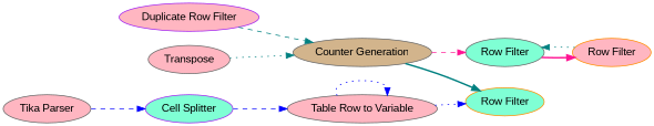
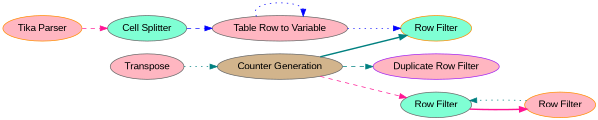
  digraph {
    fontname="Liberation Sans"
    rankdir=LR
    node [color=gray40 fillcolor=lightpink fontname="Liberation Sans" style=filled]
    edge [color=blue fontname="Liberation Sans" style=dotted]
    n1 [label="Table Row to Variable"]
    n2 [color=darkorange fillcolor=aquamarine label="Row Filter"]
    n3 [fillcolor=tan label="Counter Generation"]
    n4 [color=purple label="Duplicate Row Filter"]
    n5 [fillcolor=aquamarine label="Row Filter"]
    n6 [color=darkorange label="Row Filter"]
    n7 [label=Transpose]
-   n8 [color=purple fillcolor=aquamarine label="Cell Splitter"]
-   n9 [label="Tika Parser"]
+   n8 [fillcolor=aquamarine label="Cell Splitter"]
+   n9 [color=darkorange label="Tika Parser"]
    n1 -> n1
    n1 -> n2
    n3 -> n2 [color=teal style=bold]
-   n4 -> n3 [color=teal style=dashed]
+   n3 -> n4 [color=teal style=dashed]
    n3 -> n5 [color=deeppink style=dashed]
    n5 -> n6 [color=deeppink style=bold]
    n6 -> n5 [color=teal]
    n7 -> n3 [color=teal]
    n8 -> n1 [style=dashed]
-   n9 -> n8 [style=dashed]
+   n9 -> n8 [color=deeppink style=dashed]
  }
